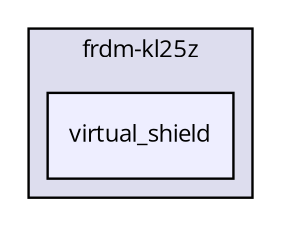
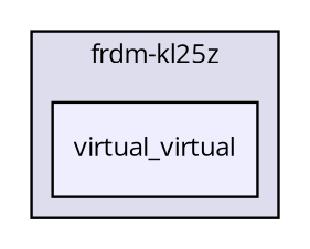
  digraph {
    compound=true
    rankdir=LR
    fontname="Open Sans"
-   n1 [fillcolor="#eeeeff" fontname="Open Sans" fontsize=10 label=virtual_shield pencolor=black shape=box style=filled]
+   n1 [fillcolor="#eeeeff" fontname="Open Sans" fontsize=10 label=virtual_virtual pencolor=black shape=box style=filled]
    subgraph cluster_1 {
      bgcolor="#ddddee"
      fontsize=10
      label="frdm-kl25z"
      pencolor=black
      n1
    }
  }
